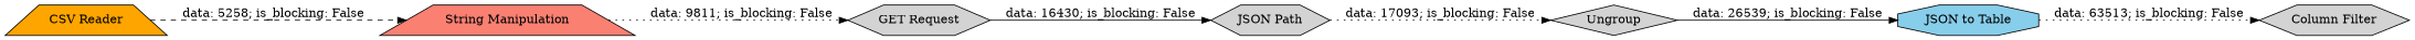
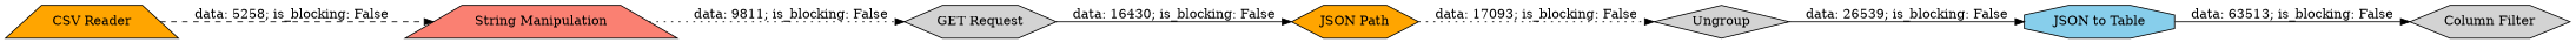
  digraph {
    rankdir=LR
    node [fillcolor=lightgrey shape=hexagon style=filled]
    edge [style=dotted]
    n1 [fillcolor=skyblue label="JSON to Table" shape=octagon]
    n2 [label="Column Filter"]
    n3 [label=Ungroup shape=diamond]
    n4 [fillcolor=orange label="CSV Reader" shape=trapezium]
    n5 [fillcolor=salmon label="String Manipulation" shape=trapezium]
    n6 [label="GET Request"]
-   n7 [label="JSON Path"]
-   n1 -> n2 [label="data: 63513; is_blocking: False"]
+   n7 [fillcolor=orange label="JSON Path"]
+   n1 -> n2 [label="data: 63513; is_blocking: False" style=solid]
    n3 -> n1 [label="data: 26539; is_blocking: False" style=solid]
    n4 -> n5 [label="data: 5258; is_blocking: False" style=dashed]
    n5 -> n6 [label="data: 9811; is_blocking: False"]
    n6 -> n7 [label="data: 16430; is_blocking: False" style=solid]
    n7 -> n3 [label="data: 17093; is_blocking: False"]
  }
